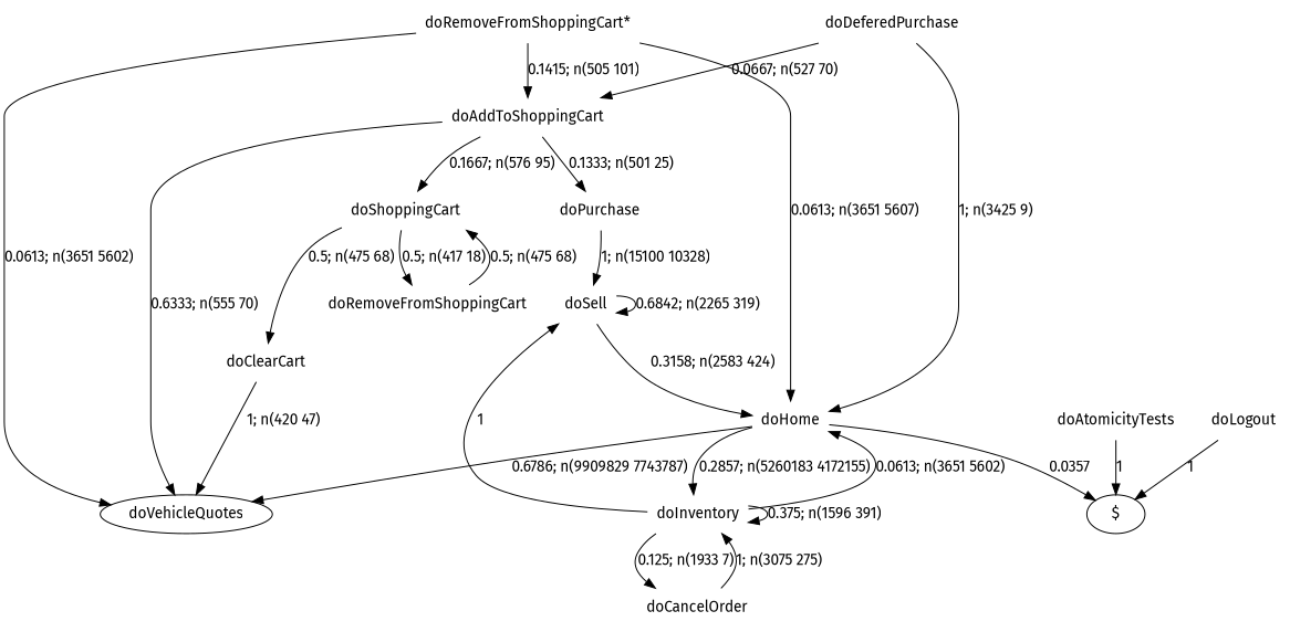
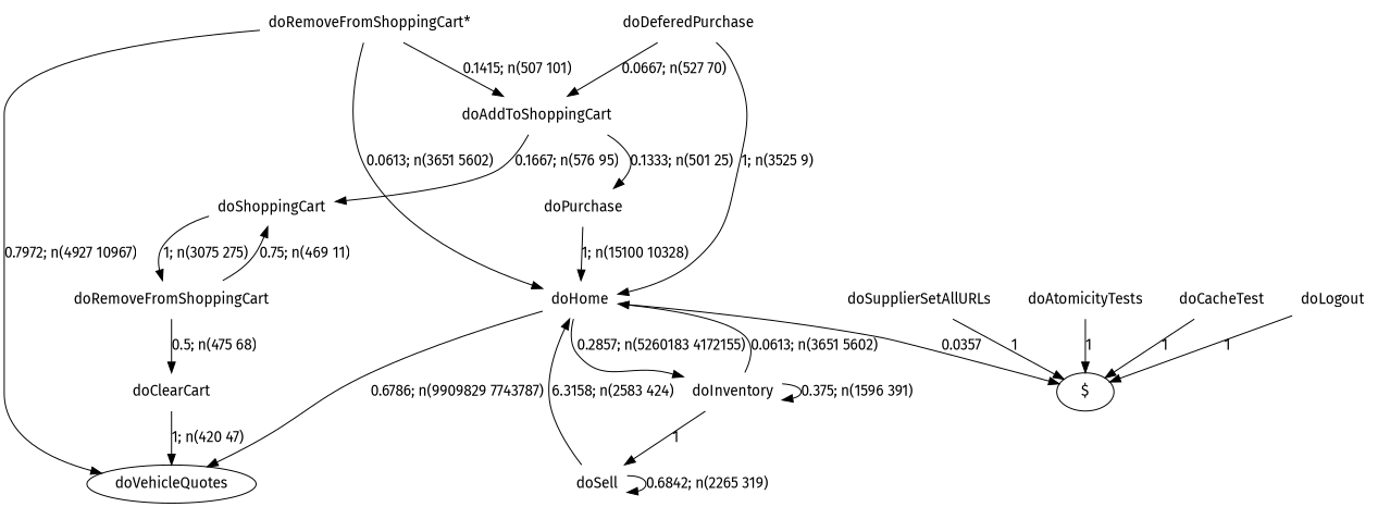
  digraph {
    fontname="Fira Sans"
    node [fontname="Fira Sans" shape=none]
    edge [fontname="Fira Sans" style=solid]
    n1 [label="doRemoveFromShoppingCart*"]
    n2 [label=doAddToShoppingCart]
    n3 [label=doHome]
    doVehicleQuotes [shape=""]
    n5 [label=doShoppingCart]
    n6 [label=doPurchase]
    "$" [shape=""]
    n8 [label=doInventory]
+   n9 [label=doSupplierSetAllURLs]
    n10 [label=doAtomicityTests]
+   n11 [label=doCacheTest]
    n12 [label=doDeferedPurchase]
    n13 [label=doClearCart]
    n14 [label=doRemoveFromShoppingCart]
    n15 [label=doSell]
-   n16 [label=doCancelOrder]
    n17 [label=doLogout]
-   n1 -> n2 [label="0.1415; n(505 101)"]
-   n1 -> n3 [label="0.0613; n(3651 5607)"]
-   n1 -> doVehicleQuotes [label="0.0613; n(3651 5602)"]
-   n2 -> doVehicleQuotes [label="0.6333; n(555 70)"]
+   n1 -> n2 [label="0.1415; n(507 101)"]
+   n1 -> n3 [label="0.0613; n(3651 5602)"]
+   n1 -> doVehicleQuotes [label="0.7972; n(4927 10967)"]
    n2 -> n5 [label="0.1667; n(576 95)"]
    n2 -> n6 [label="0.1333; n(501 25)"]
    n3 -> doVehicleQuotes [label="0.6786; n(9909829 7743787)"]
    n3 -> "$" [label=0.0357]
    n3 -> n8 [label="0.2857; n(5260183 4172155)"]
-   n5 -> n13 [label="0.5; n(475 68)"]
-   n5 -> n14 [label="0.5; n(417 18)"]
-   n6 -> n15 [label="1; n(15100 10328)"]
+   n14 -> n13 [label="0.5; n(475 68)"]
+   n5 -> n14 [label="1; n(3075 275)"]
+   n6 -> n3 [label="1; n(15100 10328)"]
    n8 -> n3 [label="0.0613; n(3651 5602)"]
    n8 -> n8 [label="0.375; n(1596 391)"]
    n8 -> n15 [label=1]
-   n8 -> n16 [label="0.125; n(1933 7)"]
+   n9 -> "$" [label=1]
    n10 -> "$" [label=1]
+   n11 -> "$" [label=1]
    n12 -> n2 [label="0.0667; n(527 70)"]
-   n12 -> n3 [label="1; n(3425 9)"]
+   n12 -> n3 [label="1; n(3525 9)"]
    n13 -> doVehicleQuotes [label="1; n(420 47)"]
-   n14 -> n5 [label="0.5; n(475 68)"]
-   n15 -> n3 [label="0.3158; n(2583 424)"]
+   n14 -> n5 [label="0.75; n(469 11)"]
+   n15 -> n3 [label="6.3158; n(2583 424)"]
    n15 -> n15 [label="0.6842; n(2265 319)"]
-   n16 -> n8 [label="1; n(3075 275)"]
    n17 -> "$" [label=1]
  }
